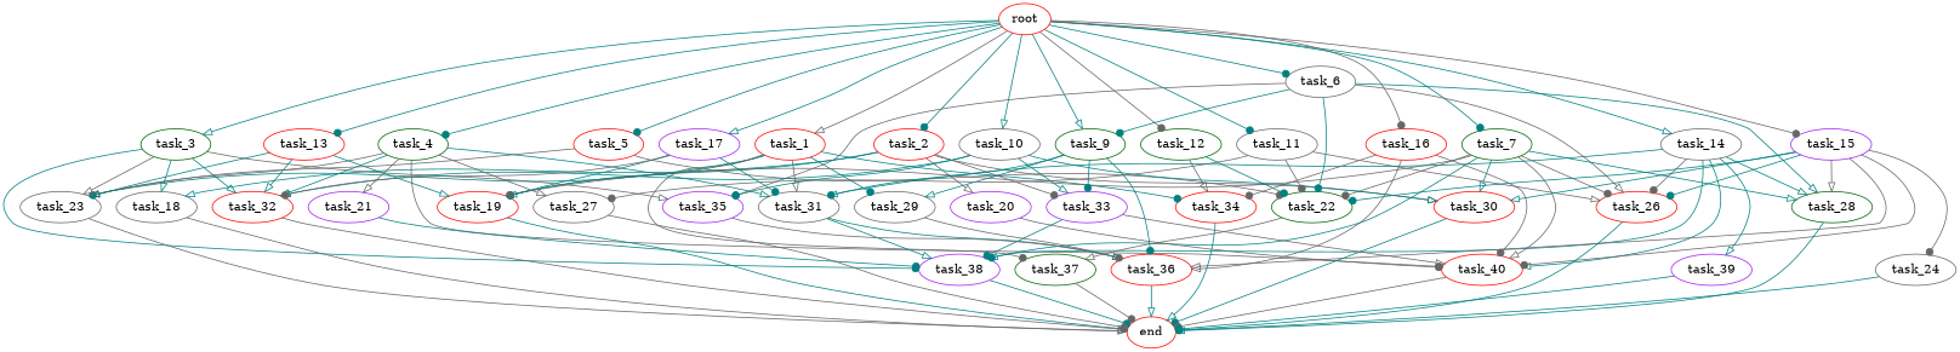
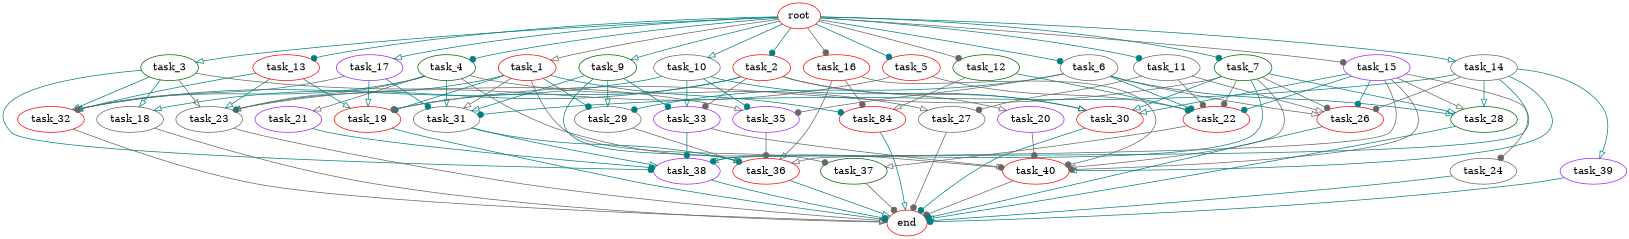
  digraph {
    node [color=red]
    edge [arrowhead=dot color=teal]
    root
    task_1
    task_2
    task_3 [color=darkgreen]
    task_4 [color=darkgreen]
    task_5
    task_6 [color=gray40]
    task_7 [color=darkgreen]
    task_9 [color=darkgreen]
    task_10 [color=gray40]
    task_11 [color=gray40]
    task_12 [color=darkgreen]
    task_13
    task_14 [color=gray40]
    task_15 [color=purple]
    task_16
    task_17 [color=purple]
    task_19
    task_23 [color=gray40]
    task_29 [color=gray40]
    task_31 [color=gray40]
-   task_34
+   task_34 [label=task_84]
    task_37 [color=darkgreen]
    task_18 [color=gray40]
    task_20 [color=purple]
    task_30
    task_33 [color=purple]
    task_32
    task_35 [color=purple]
    task_38 [color=purple]
    task_21 [color=purple]
    task_27 [color=gray40]
    task_40
-   task_22 [color=darkgreen]
+   task_22
    task_26
    task_28 [color=darkgreen]
    task_36
    task_39 [color=purple]
    task_24 [color=gray40]
    end
    root -> task_1 [arrowhead=onormal color=gray40]
    root -> task_2
    root -> task_3 [arrowhead=onormal]
    root -> task_4
    root -> task_5
    root -> task_6
    root -> task_7
    root -> task_9 [arrowhead=onormal]
    root -> task_10 [arrowhead=onormal]
    root -> task_11
    root -> task_12 [color=gray40]
    root -> task_13
    root -> task_14 [arrowhead=onormal]
    root -> task_15 [color=gray40]
    root -> task_16 [color=gray40]
    root -> task_17 [arrowhead=onormal]
    task_1 -> task_19
    task_1 -> task_23
    task_1 -> task_29
    task_1 -> task_31 [arrowhead=onormal color=gray40]
    task_1 -> task_34
    task_1 -> task_37 [color=gray40]
    task_2 -> task_19
    task_2 -> task_18 [arrowhead=onormal]
    task_2 -> task_20 [arrowhead=onormal color=gray40]
    task_2 -> task_30 [arrowhead=onormal color=gray40]
    task_2 -> task_33 [color=gray40]
    task_3 -> task_23 [arrowhead=onormal color=gray40]
    task_3 -> task_18 [arrowhead=onormal]
    task_3 -> task_32 [arrowhead=onormal]
    task_3 -> task_35 [arrowhead=onormal color=gray40]
    task_3 -> task_38
    task_4 -> task_23 [arrowhead=onormal color=gray40]
    task_4 -> task_31 [arrowhead=onormal]
    task_4 -> task_32 [arrowhead=onormal]
    task_4 -> task_21 [arrowhead=onormal color=gray40]
    task_4 -> task_27 [arrowhead=onormal color=gray40]
    task_4 -> task_40 [color=gray40]
    task_5 -> task_23 [arrowhead=onormal color=gray40]
    task_5 -> task_22 [color=gray40]
-   task_6 -> task_9
+   task_6 -> task_29
    task_6 -> task_35 [color=gray40]
    task_6 -> task_22
    task_6 -> task_26 [arrowhead=onormal color=gray40]
    task_6 -> task_28 [arrowhead=onormal]
    task_7 -> task_19 [color=gray40]
    task_7 -> task_30 [arrowhead=onormal]
    task_7 -> task_38 [arrowhead=onormal]
    task_7 -> task_40 [arrowhead=onormal color=gray40]
    task_7 -> task_22 [color=gray40]
    task_7 -> task_26 [color=gray40]
    task_7 -> task_28 [arrowhead=onormal]
    task_9 -> task_29 [arrowhead=onormal]
    task_9 -> task_31 [arrowhead=onormal]
    task_9 -> task_33
    task_9 -> task_36
    task_10 -> task_30 [arrowhead=onormal]
    task_10 -> task_33 [arrowhead=onormal]
    task_10 -> task_32 [arrowhead=onormal]
    task_10 -> task_35
    task_11 -> task_27 [color=gray40]
    task_11 -> task_22 [color=gray40]
    task_11 -> task_26 [arrowhead=onormal color=gray40]
    task_12 -> task_34 [arrowhead=onormal color=gray40]
    task_12 -> task_22
    task_13 -> task_19 [arrowhead=onormal]
    task_13 -> task_23 [arrowhead=onormal]
    task_13 -> task_32 [arrowhead=onormal]
    task_14 -> task_31
    task_14 -> task_38
    task_14 -> task_40 [arrowhead=onormal]
    task_14 -> task_26 [color=gray40]
    task_14 -> task_28 [arrowhead=onormal]
    task_14 -> task_39 [arrowhead=onormal]
    task_15 -> task_30 [arrowhead=onormal]
    task_15 -> task_40 [color=gray40]
    task_15 -> task_22
    task_15 -> task_26
    task_15 -> task_28 [arrowhead=onormal color=gray40]
    task_15 -> task_36 [arrowhead=onormal color=gray40]
    task_15 -> task_24 [color=gray40]
    task_16 -> task_34 [color=gray40]
    task_16 -> task_40 [color=gray40]
    task_16 -> task_36 [arrowhead=onormal color=gray40]
    task_17 -> task_19 [arrowhead=onormal]
    task_17 -> task_31
    task_17 -> task_32 [color=gray40]
    task_19 -> end
    task_23 -> end [arrowhead=onormal color=gray40]
    task_29 -> task_36 [arrowhead=onormal color=gray40]
    task_31 -> task_38 [arrowhead=onormal]
    task_31 -> task_36 [arrowhead=onormal]
    task_34 -> end [arrowhead=onormal]
    task_37 -> end [color=gray40]
    task_18 -> end [arrowhead=onormal color=gray40]
    task_20 -> task_40 [color=gray40]
    task_30 -> end
    task_33 -> task_38
    task_33 -> task_40 [arrowhead=onormal color=gray40]
    task_32 -> end [arrowhead=onormal color=gray40]
    task_35 -> task_36 [color=gray40]
    task_38 -> end
    task_21 -> task_38
    task_27 -> end [color=gray40]
    task_40 -> end [color=gray40]
    task_22 -> task_37 [arrowhead=onormal color=gray40]
    task_26 -> end
    task_28 -> end [arrowhead=onormal]
    task_36 -> end [arrowhead=onormal]
    task_39 -> end
    task_24 -> end
  }
